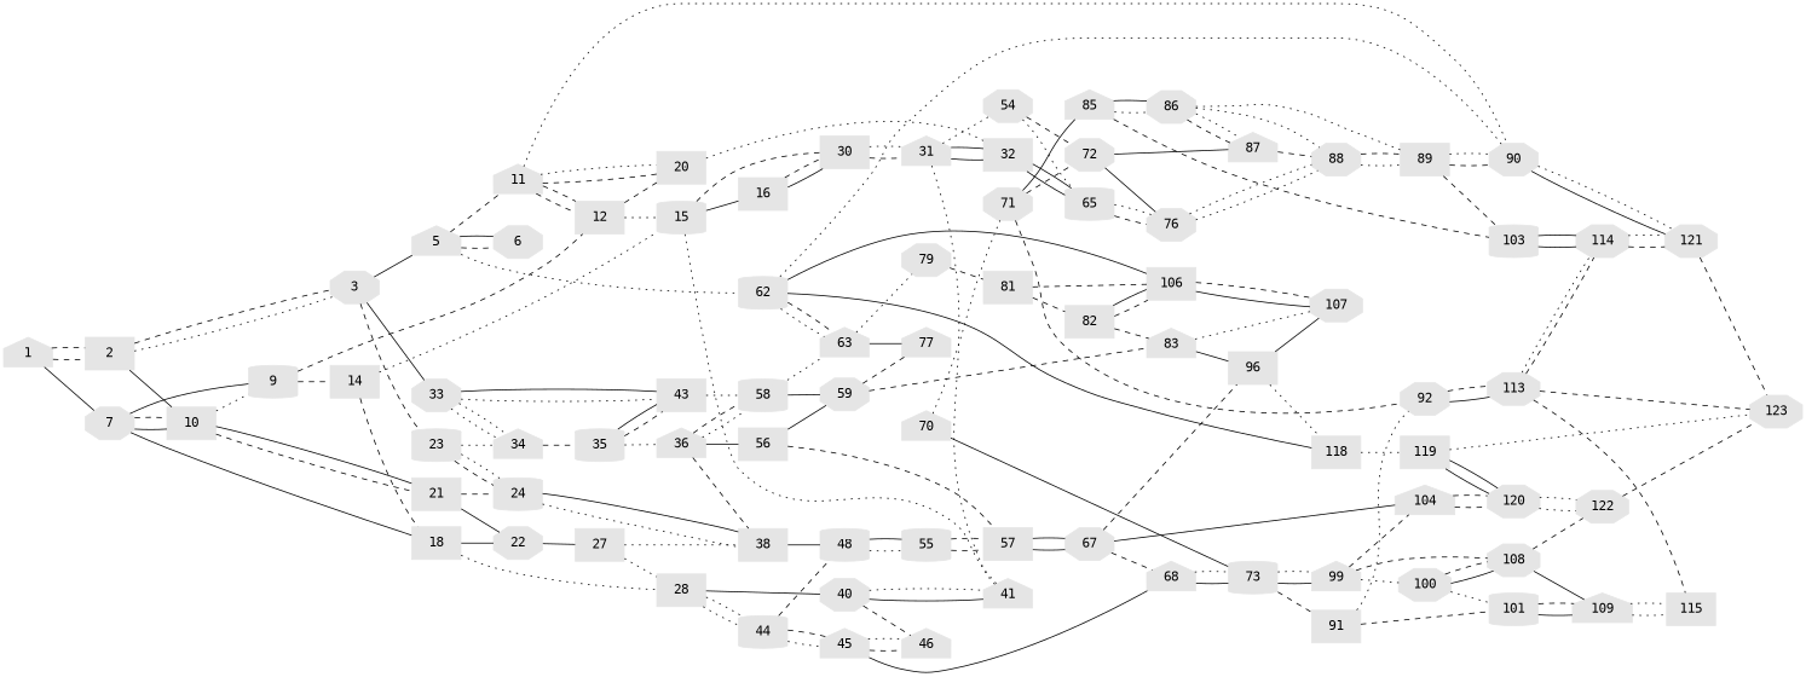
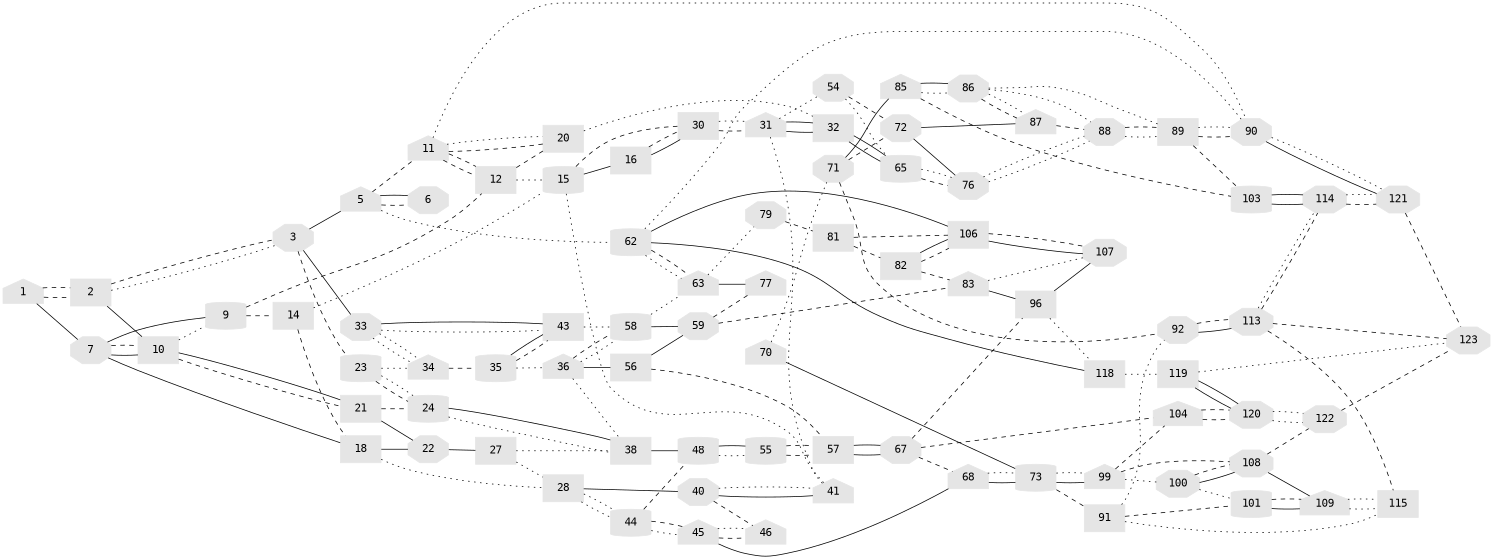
  graph {
    fontname="DejaVu Sans Mono"
    rankdir=LR
    node [color=gray90 fontname="DejaVu Sans Mono" shape=octagon style=filled]
    edge [fontname="DejaVu Sans Mono" style=dashed]
    1 [shape=house]
    2 [shape=box]
    7 [super="+8"]
    3 [super="+4"]
    10 [shape=box]
    9 [shape=cylinder super="+13"]
    18 [shape=box super="+19"]
    5 [shape=house]
    23 [shape=cylinder]
    33
    21 [shape=box super="+25"]
    6
    11 [shape=house]
    62 [shape=cylinder super="+112"]
    24 [shape=cylinder]
    34 [shape=house]
    43 [shape=box]
    12 [shape=box super="+17"]
    20 [shape=box]
    90
    63 [shape=house super="+64"]
    106 [shape=box super="+111"]
    118 [shape=box]
    14 [shape=box]
    22 [super="+26"]
    28 [shape=box super="+29"]
    15 [shape=cylinder super="+39"]
    32 [shape=box]
    121
    16 [shape=box]
    30 [shape=box]
    41 [shape=house]
    31 [shape=house super="+50"]
    27 [shape=box]
    40
    44 [shape=cylinder]
    65 [shape=cylinder]
    38 [shape=box super="+42"]
    35 [shape=cylinder]
    48 [shape=cylinder super="+49"]
    46 [shape=house super="+47"]
    45 [shape=house super="+52"]
    54 [super="+66"]
    72 [super="+75"]
    76
    58 [shape=cylinder super="+61"]
    36 [shape=house super="+37"]
    56 [shape=box]
    57 [shape=box]
    59 [super="+60"]
    55 [shape=cylinder]
    68 [shape=house]
    73 [shape=cylinder super="+74"]
    70 [shape=house]
    71 [super="+84"]
    87 [shape=house]
    67 [super="+97"]
    77 [shape=house super="+78"]
    83 [shape=house super="+95"]
    96 [shape=box super="+117"]
    104 [shape=house]
    79 [super="+80"]
    107
    119 [shape=box]
    81 [shape=box]
    88 [super="+93"]
    120
    91 [shape=box super="+102"]
    99 [shape=house super="+105"]
    85 [shape=house]
    92
    86 [super="+94"]
    103 [shape=cylinder]
    113 [super="+116"]
    101 [shape=cylinder]
    115 [shape=box]
    100
    108 [super="+110"]
    89 [shape=box super="+98"]
    82 [shape=box]
    114
    123 [super="+124"]
    109 [shape=house]
    122
    1 -- 2
    1 -- 2
    1 -- 7 [style=solid]
    2 -- 3 [style=dotted]
    2 -- 3
    2 -- 10 [style=solid]
    7 -- 10 [style=solid]
    7 -- 10
    7 -- 9 [style=solid]
    7 -- 18 [style=solid]
    3 -- 5 [style=solid]
    3 -- 23
    3 -- 33 [style=solid]
    10 -- 9 [style=dotted]
    10 -- 21
    10 -- 21 [style=solid]
    9 -- 12
    9 -- 14
    18 -- 22 [style=solid]
    18 -- 28 [style=dotted]
    5 -- 6
    5 -- 6 [style=solid]
    5 -- 11
    5 -- 62 [style=dotted]
    23 -- 24
    23 -- 24 [style=dotted]
    23 -- 34 [style=dotted]
    33 -- 34 [style=dotted]
    33 -- 34 [style=dotted]
    33 -- 43 [style=dotted]
    33 -- 43 [style=solid]
    21 -- 24
    21 -- 22 [style=solid weight=2]
    11 -- 12
    11 -- 12
    11 -- 20
    11 -- 20 [style=dotted]
    11 -- 90 [style=dotted]
    62 -- 90 [style=dotted]
    62 -- 63 [style=dotted]
    62 -- 63
    62 -- 106 [style=solid]
    62 -- 118 [style=solid]
    24 -- 38 [style=dotted]
    24 -- 38 [style=solid]
    34 -- 35
    43 -- 58 [style=dotted]
    12 -- 20
    12 -- 15 [style=dotted]
    20 -- 32 [style=dotted]
    90 -- 121 [style=solid]
    90 -- 121 [style=dotted]
    63 -- 77 [style=solid]
    63 -- 79 [style=dotted]
    106 -- 107 [style=solid]
    106 -- 107
    118 -- 119 [style=dotted]
    14 -- 18
    14 -- 15 [style=dotted]
    22 -- 27 [style=solid]
    28 -- 40 [style=solid]
    28 -- 44 [style=dotted]
    28 -- 44 [style=dotted]
    15 -- 16 [style=solid]
    15 -- 30
    15 -- 41 [style=dotted]
    32 -- 65 [style=solid]
    32 -- 65 [style=solid]
    121 -- 123
    16 -- 30 [style=solid]
    16 -- 30
    30 -- 31
    30 -- 31 [style=dotted]
    31 -- 32 [style=solid]
    31 -- 32 [style=solid]
    31 -- 41 [style=dotted]
    31 -- 54 [style=dotted]
    27 -- 28 [style=dotted]
    27 -- 38 [style=dotted]
    40 -- 41 [style=solid]
    40 -- 41 [style=dotted]
    40 -- 46
    44 -- 48
    44 -- 45 [style=dotted]
    44 -- 45
    65 -- 76
    65 -- 76 [style=dotted]
    38 -- 48 [style=solid]
    35 -- 43
    35 -- 43 [style=solid]
    35 -- 36 [style=dotted]
    48 -- 55 [style=dotted]
    48 -- 55 [style=solid]
    45 -- 46
    45 -- 46 [style=dotted]
    45 -- 68 [style=solid]
    54 -- 65 [style=dotted]
    54 -- 72
    72 -- 76 [style=solid]
    72 -- 87 [style=solid]
    76 -- 88 [style=dotted]
    76 -- 88 [style=dotted]
    58 -- 63 [style=dotted]
    58 -- 59 [style=solid]
-   36 -- 38
+   36 -- 38 [style=dotted]
    36 -- 58 [style=dotted]
    36 -- 58
    36 -- 56 [style=solid]
    56 -- 57
    56 -- 59 [style=solid]
    57 -- 67 [style=solid]
    57 -- 67 [style=solid]
    59 -- 77
    59 -- 83
    55 -- 57
    55 -- 57
    68 -- 73 [style=solid]
    68 -- 73 [style=dotted]
    73 -- 91
    73 -- 99 [style=solid]
    73 -- 99 [style=dotted]
    70 -- 73 [style=solid]
    70 -- 71 [style=dotted]
    71 -- 72
    71 -- 85 [style=solid]
    71 -- 92
    87 -- 88
    67 -- 68
    67 -- 96
-   67 -- 104 [style=solid]
+   67 -- 104
    83 -- 96 [style=solid]
    83 -- 107 [style=dotted]
    96 -- 118 [style=dotted]
    96 -- 107 [style=solid]
    104 -- 120
    104 -- 120
    79 -- 81
    119 -- 120 [style=solid]
    119 -- 120 [style=solid]
    119 -- 123 [style=dotted]
    81 -- 106
    81 -- 82
    88 -- 89 [style=dotted]
    88 -- 89
    120 -- 122 [style=dotted]
    120 -- 122 [style=dotted]
    91 -- 92 [style=dotted]
    91 -- 101
+   91 -- 115 [style=dotted]
    99 -- 104
    99 -- 100 [style=dotted]
    99 -- 108
    85 -- 86 [style=dotted]
    85 -- 86 [style=solid]
    85 -- 103
    92 -- 113 [style=solid]
    92 -- 113
    86 -- 87
    86 -- 87 [style=dotted]
    86 -- 88 [style=dotted]
    86 -- 89 [style=dotted]
    103 -- 114 [style=solid]
    103 -- 114 [style=solid]
    113 -- 115
    113 -- 114
    113 -- 114 [style=dotted]
    113 -- 123
    101 -- 109 [style=solid]
    101 -- 109
    100 -- 101 [style=dotted]
    100 -- 108 [style=solid]
    100 -- 108
    108 -- 109 [style=solid]
    108 -- 122
    89 -- 90
    89 -- 90 [style=dotted]
    89 -- 103
    82 -- 106
    82 -- 106 [style=solid]
    82 -- 83
    114 -- 121
    114 -- 121 [style=dotted]
    109 -- 115 [style=dotted]
    109 -- 115 [style=dotted]
    122 -- 123
  }
